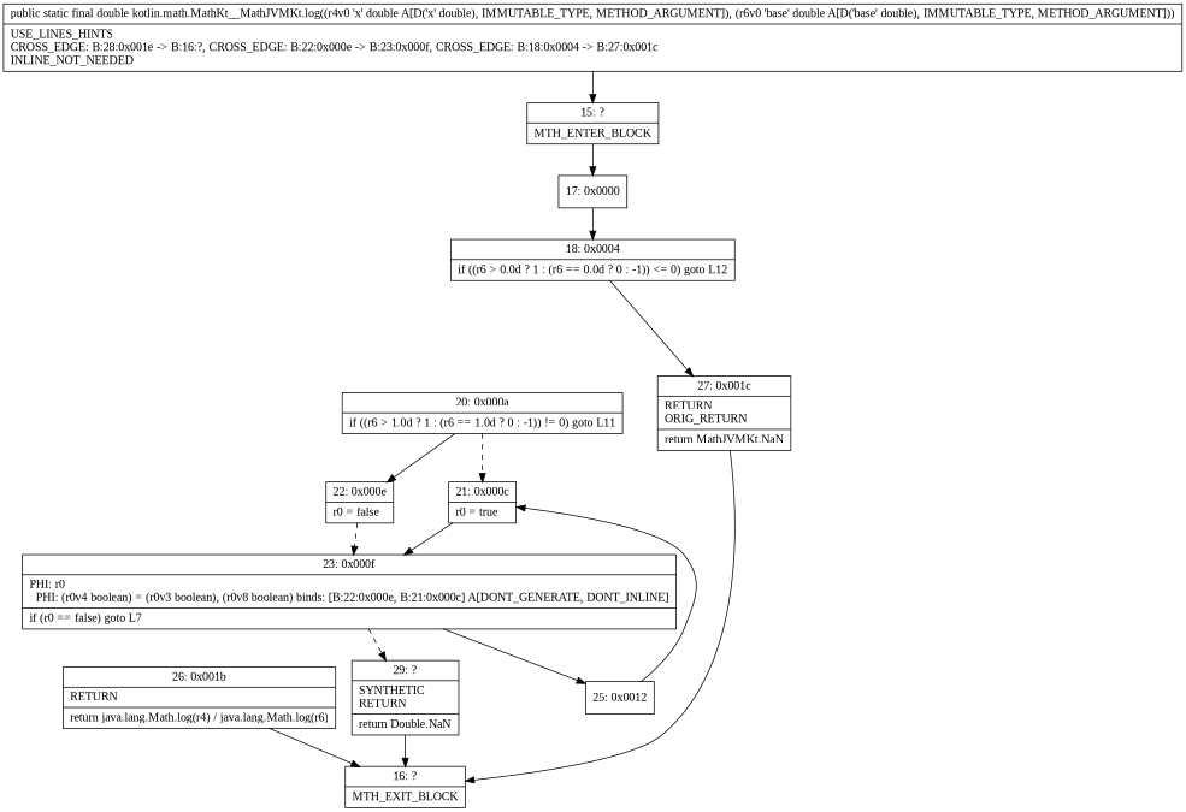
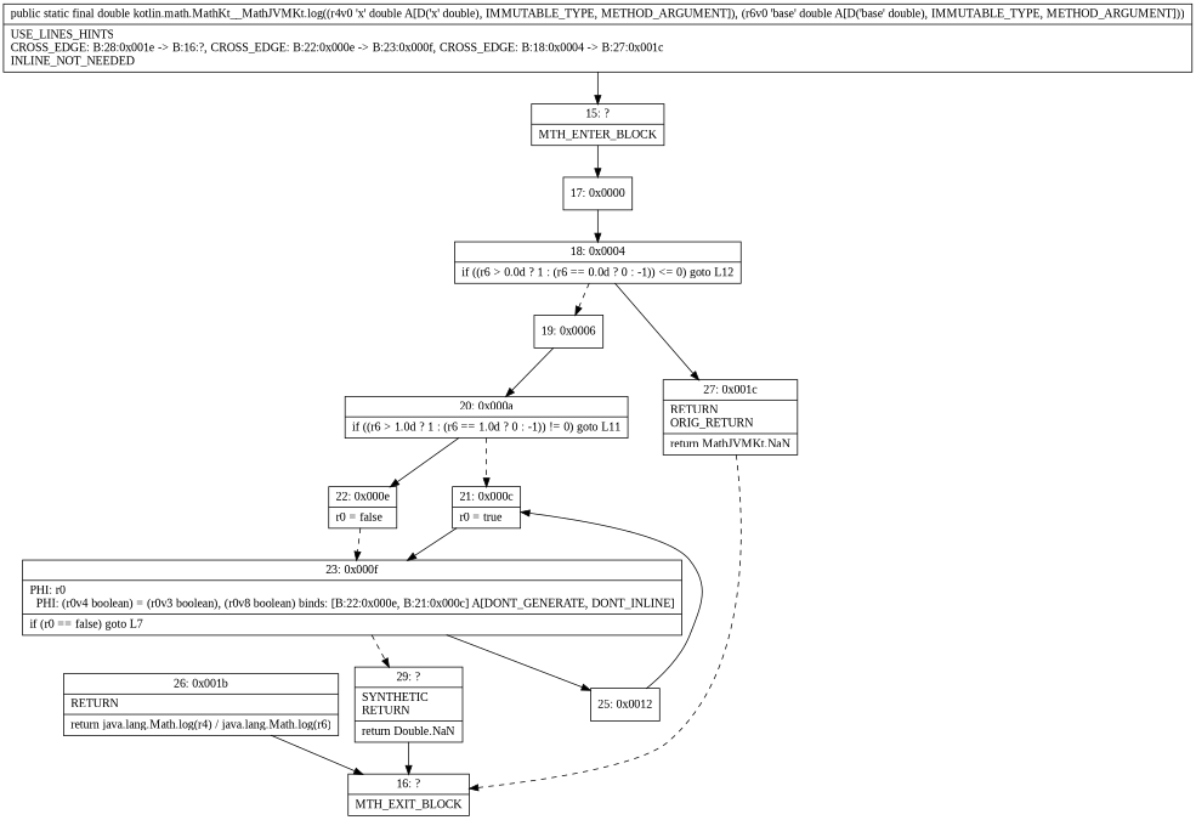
  digraph {
    fontname="Liberation Serif"
    node [fontname="Liberation Serif" shape=record]
    edge [fontname="Liberation Serif"]
    n1 [label="{15\:\ ?|MTH_ENTER_BLOCK\l}"]
    n2 [label="{17\:\ 0x0000}"]
    n3 [label="{18\:\ 0x0004|if ((r6 \> 0.0d ? 1 : (r6 == 0.0d ? 0 : \-1)) \<= 0) goto L12\l}"]
+   n4 [label="{19\:\ 0x0006}"]
    n5 [label="{27\:\ 0x001c|RETURN\lORIG_RETURN\l|return MathJVMKt.NaN\l}"]
    n6 [label="{20\:\ 0x000a|if ((r6 \> 1.0d ? 1 : (r6 == 1.0d ? 0 : \-1)) != 0) goto L11\l}"]
    n7 [label="{16\:\ ?|MTH_EXIT_BLOCK\l}"]
    n8 [label="{21\:\ 0x000c|r0 = true\l}"]
    n9 [label="{22\:\ 0x000e|r0 = false\l}"]
    n10 [label="{23\:\ 0x000f|PHI: r0 \l  PHI: (r0v4 boolean) = (r0v3 boolean), (r0v8 boolean) binds: [B:22:0x000e, B:21:0x000c] A[DONT_GENERATE, DONT_INLINE]\l|if (r0 == false) goto L7\l}"]
    n11 [label="{25\:\ 0x0012}"]
    n12 [label="{29\:\ ?|SYNTHETIC\lRETURN\l|return Double.NaN\l}"]
    n13 [label="{26\:\ 0x001b|RETURN\l|return java.lang.Math.log(r4) \/ java.lang.Math.log(r6)\l}"]
    n14 [label="{public static final double kotlin.math.MathKt__MathJVMKt.log((r4v0 'x' double A[D('x' double), IMMUTABLE_TYPE, METHOD_ARGUMENT]), (r6v0 'base' double A[D('base' double), IMMUTABLE_TYPE, METHOD_ARGUMENT]))  | USE_LINES_HINTS\lCROSS_EDGE: B:28:0x001e \-\> B:16:?, CROSS_EDGE: B:22:0x000e \-\> B:23:0x000f, CROSS_EDGE: B:18:0x0004 \-\> B:27:0x001c\lINLINE_NOT_NEEDED\l}"]
    n1 -> n2
    n2 -> n3
+   n3 -> n4 [style=dashed]
    n3 -> n5
-   n5 -> n7
+   n4 -> n6
+   n5 -> n7 [style=dashed]
    n6 -> n8 [style=dashed]
    n6 -> n9
    n8 -> n10
    n9 -> n10 [style=dashed]
    n10 -> n11
    n10 -> n12 [style=dashed]
    n11 -> n8
    n12 -> n7
    n13 -> n7
    n14 -> n1
  }
